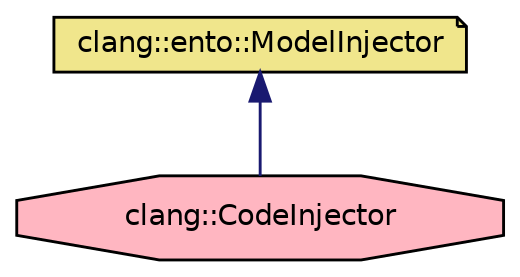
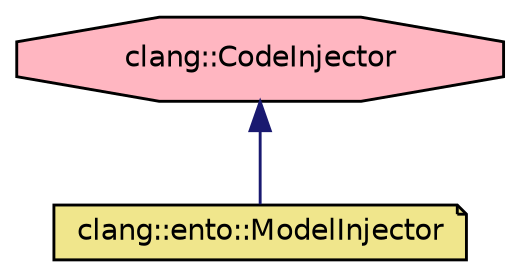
  digraph {
    node [color=black fontname=Helvetica fontsize=10 style=filled]
    n1 [fillcolor=khaki fontcolor=black height=0.2 label="clang::ento::ModelInjector" shape=note width=0.4]
    n2 [height=0.2 label="clang::CodeInjector" shape=octagon width=0.4 fillcolor=lightpink]
-   n1 -> n2 [color=midnightblue dir=back fontname=Helvetica fontsize=10 labelfontname=Helvetica labelfontsize=10 style=solid]
+   n2 -> n1 [color=midnightblue dir=back fontname=Helvetica fontsize=10 labelfontname=Helvetica labelfontsize=10 style=solid]
  }
